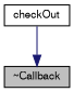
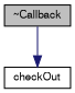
  digraph {
    rankdir=TB
    node [color=black fontname=FreeSans fontsize=10 shape=record]
    n1 [fillcolor=grey75 fontcolor=black height=0.2 label="~Callback" style=filled width=0.4]
    n2 [height=0.2 label=checkOut width=0.4]
-   n2 -> n1 [color=midnightblue fontname=FreeSans fontsize=10 labelfontname=FreeSans labelfontsize=10 style=solid]
+   n1 -> n2 [color=midnightblue fontname=FreeSans fontsize=10 labelfontname=FreeSans labelfontsize=10 style=solid]
  }
